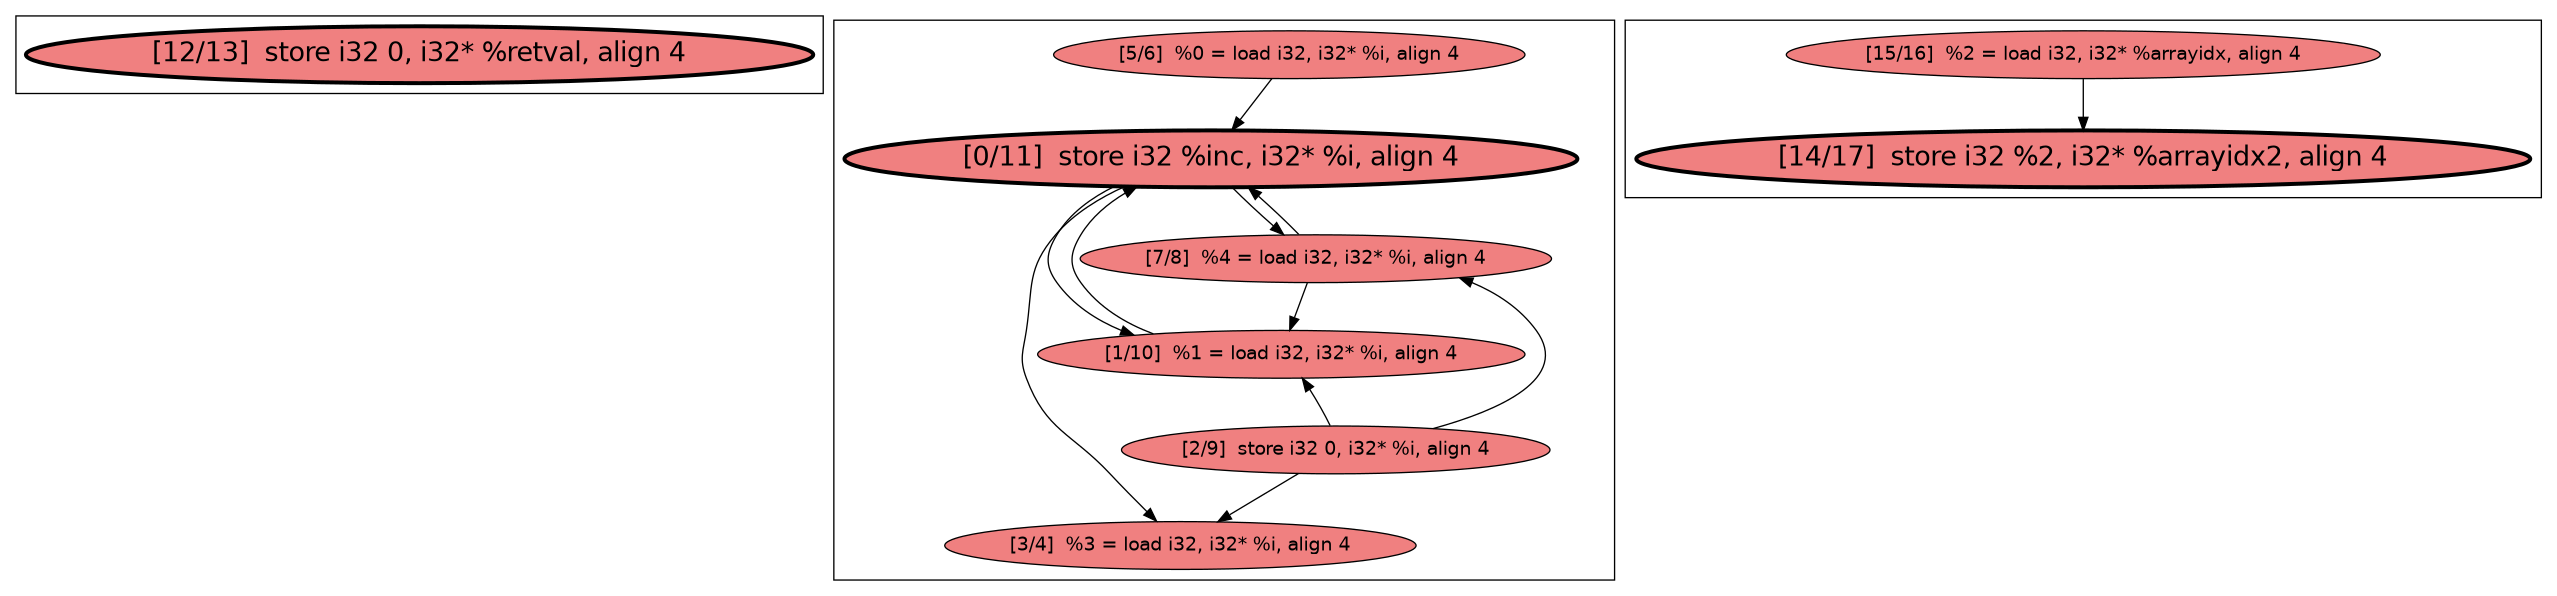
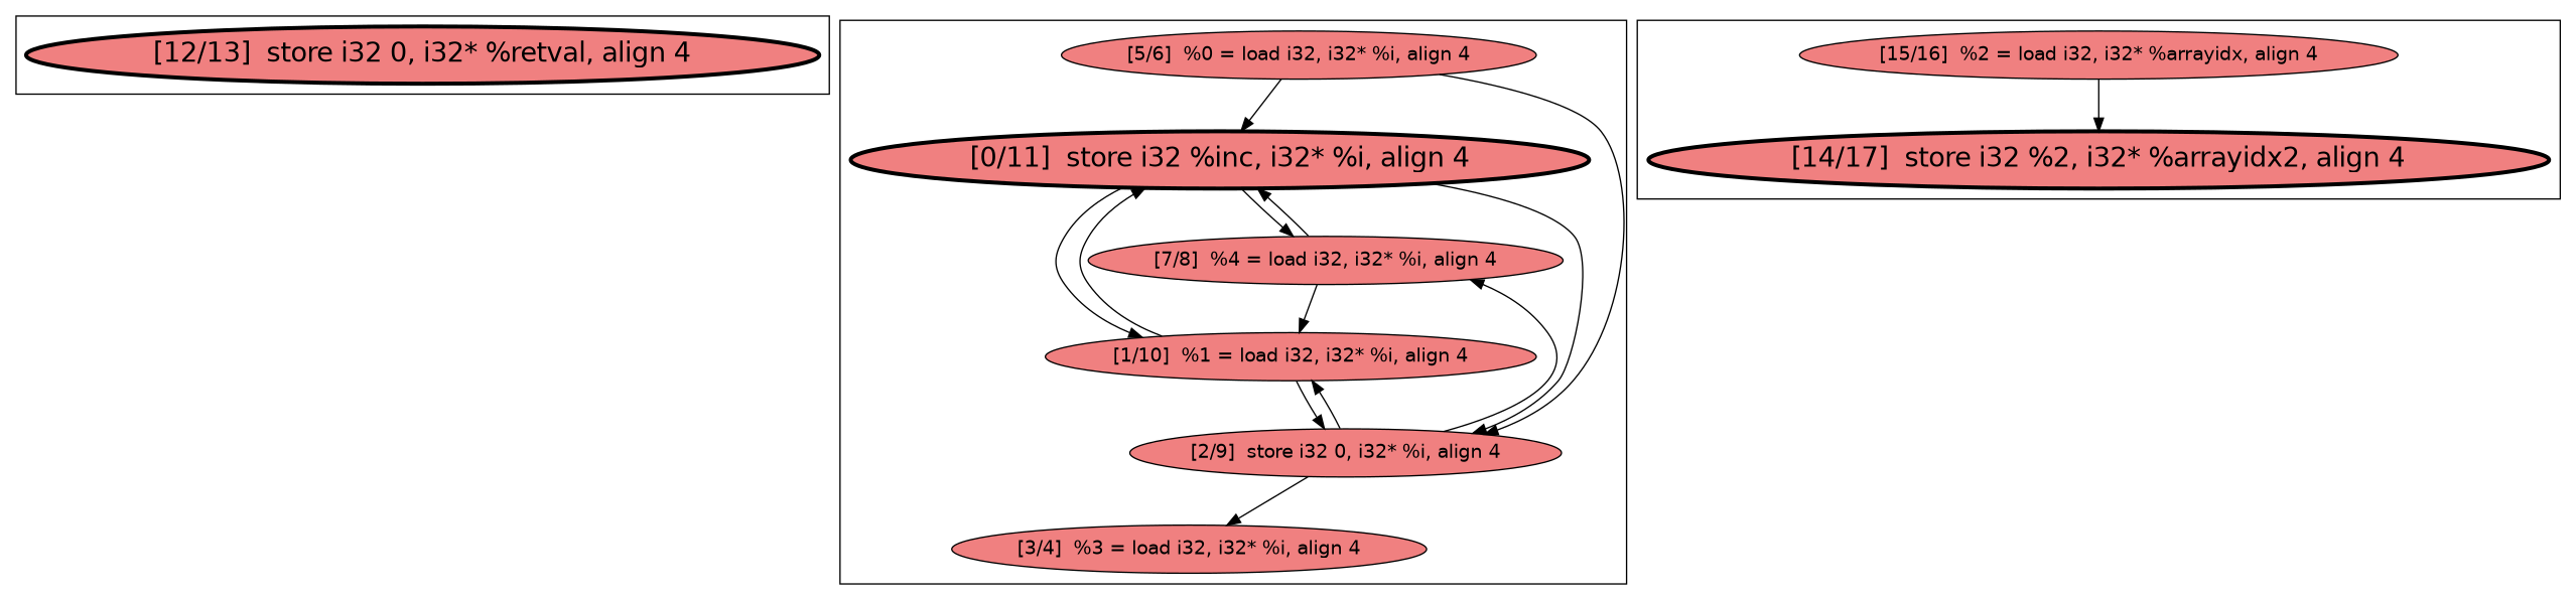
  digraph {
    fontname="DejaVu Sans"
    node [fillcolor=lightcoral fontname="DejaVu Sans" shape=ellipse style=filled]
    edge [fontname="DejaVu Sans"]
    n1 [fontsize=20 label="[12/13]  store i32 0, i32* %retval, align 4" penwidth=3.0]
    n2 [fontsize=20 label="[0/11]  store i32 %inc, i32* %i, align 4" penwidth=3.0]
    n3 [label="[7/8]  %4 = load i32, i32* %i, align 4"]
    n4 [label="[5/6]  %0 = load i32, i32* %i, align 4"]
    n5 [label="[2/9]  store i32 0, i32* %i, align 4"]
    n6 [label="[3/4]  %3 = load i32, i32* %i, align 4"]
    n7 [label="[1/10]  %1 = load i32, i32* %i, align 4"]
    n8 [fontsize=20 label="[14/17]  store i32 %2, i32* %arrayidx2, align 4" penwidth=3.0]
    n9 [label="[15/16]  %2 = load i32, i32* %arrayidx, align 4"]
    subgraph cluster_1 {
      n1
    }
    subgraph cluster_2 {
      n2
      n3
      n4
      n5
      n6
      n7
    }
    subgraph cluster_3 {
      n8
      n9
    }
    n2 -> n3
-   n2 -> n6
+   n2 -> n5
    n2 -> n7
    n3 -> n2
    n3 -> n7
    n4 -> n2
+   n4 -> n5
    n5 -> n3
    n5 -> n6
    n5 -> n7
    n7 -> n2
+   n7 -> n5
    n9 -> n8
  }
